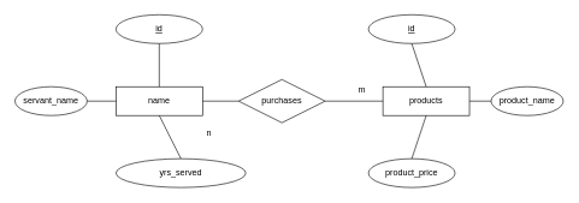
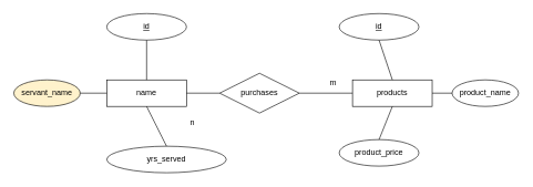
  <mxCell id="0" />
  <mxCell id="1" parent="0" />
  <mxCell id="2" value="name" style="whiteSpace=wrap;html=1;align=center;" vertex="1" parent="1"><mxGeometry x="160" y="120" width="120" height="40" as="geometry" /></mxCell>
  <mxCell id="3" value="id" style="ellipse;whiteSpace=wrap;html=1;align=center;fontStyle=4;" vertex="1" parent="1"><mxGeometry x="160" y="20" width="120" height="40" as="geometry" /></mxCell>
  <mxCell id="4" value="yrs_served" style="ellipse;whiteSpace=wrap;html=1;align=center;" vertex="1" parent="1"><mxGeometry x="160" y="220" width="180" height="40" as="geometry" /></mxCell>
- <mxCell id="5" value="servant_name" style="ellipse;whiteSpace=wrap;html=1;align=center;" vertex="1" parent="1"><mxGeometry x="20" y="120" width="100" height="40" as="geometry" /></mxCell>
+ <mxCell id="5" value="servant_name" style="ellipse;whiteSpace=wrap;html=1;align=center;fillColor=#fff2cc;" vertex="1" parent="1"><mxGeometry x="20" y="120" width="100" height="40" as="geometry" /></mxCell>
  <mxCell id="6" value="" style="endArrow=none;html=1;rounded=0;exitX=0.5;exitY=1;exitDx=0;exitDy=0;entryX=0.5;entryY=0;entryDx=0;entryDy=0;" edge="1" parent="1" source="3" target="2"><mxGeometry relative="1" as="geometry"><mxPoint x="280" y="120" as="sourcePoint" /><mxPoint x="440" y="120" as="targetPoint" /></mxGeometry></mxCell>
  <mxCell id="7" value="" style="endArrow=none;html=1;rounded=0;entryX=0;entryY=0.5;entryDx=0;entryDy=0;exitX=1;exitY=0.5;exitDx=0;exitDy=0;" edge="1" parent="1" source="5" target="2"><mxGeometry relative="1" as="geometry"><mxPoint x="20" y="210" as="sourcePoint" /><mxPoint x="180" y="210" as="targetPoint" /></mxGeometry></mxCell>
  <mxCell id="8" value="" style="endArrow=none;html=1;rounded=0;entryX=0.5;entryY=0;entryDx=0;entryDy=0;exitX=0.5;exitY=1;exitDx=0;exitDy=0;" edge="1" parent="1" source="2" target="4"><mxGeometry relative="1" as="geometry"><mxPoint x="190" y="170" as="sourcePoint" /><mxPoint x="460" y="140" as="targetPoint" /></mxGeometry></mxCell>
  <mxCell id="9" value="products" style="whiteSpace=wrap;html=1;align=center;" vertex="1" parent="1"><mxGeometry x="530" y="120" width="120" height="40" as="geometry" /></mxCell>
  <mxCell id="10" value="id" style="ellipse;whiteSpace=wrap;html=1;align=center;fontStyle=4;" vertex="1" parent="1"><mxGeometry x="510" y="20" width="120" height="40" as="geometry" /></mxCell>
- <mxCell id="11" value="product_price" style="ellipse;whiteSpace=wrap;html=1;align=center;" vertex="1" parent="1"><mxGeometry x="510" y="220" width="120" height="40" as="geometry" /></mxCell>
+ <mxCell id="11" value="product_price" style="ellipse;whiteSpace=wrap;html=1;align=center;" vertex="1" parent="1"><mxGeometry x="510" y="210" width="120" height="40" as="geometry" /></mxCell>
  <mxCell id="12" value="product_name" style="ellipse;whiteSpace=wrap;html=1;align=center;" vertex="1" parent="1"><mxGeometry x="680" y="120" width="100" height="40" as="geometry" /></mxCell>
  <mxCell id="13" value="" style="endArrow=none;html=1;rounded=0;exitX=0.5;exitY=1;exitDx=0;exitDy=0;entryX=0.5;entryY=0;entryDx=0;entryDy=0;" edge="1" parent="1" source="10" target="9"><mxGeometry relative="1" as="geometry"><mxPoint x="630" y="120" as="sourcePoint" /><mxPoint x="790" y="120" as="targetPoint" /></mxGeometry></mxCell>
  <mxCell id="14" value="" style="endArrow=none;html=1;rounded=0;entryX=0.5;entryY=0;entryDx=0;entryDy=0;exitX=0.5;exitY=1;exitDx=0;exitDy=0;" edge="1" parent="1" source="9" target="11"><mxGeometry relative="1" as="geometry"><mxPoint x="540" y="170" as="sourcePoint" /><mxPoint x="810" y="140" as="targetPoint" /></mxGeometry></mxCell>
  <mxCell id="15" value="" style="endArrow=none;html=1;rounded=0;exitX=0;exitY=0.5;exitDx=0;exitDy=0;entryX=1;entryY=0.5;entryDx=0;entryDy=0;" edge="1" parent="1" source="12" target="9"><mxGeometry relative="1" as="geometry"><mxPoint x="580" y="70" as="sourcePoint" /><mxPoint x="580" y="130" as="targetPoint" /></mxGeometry></mxCell>
  <mxCell id="16" value="purchases" style="shape=rhombus;perimeter=rhombusPerimeter;whiteSpace=wrap;html=1;align=center;" vertex="1" parent="1"><mxGeometry x="330" y="110" width="120" height="60" as="geometry" /></mxCell>
  <mxCell id="17" value="" style="endArrow=none;html=1;rounded=0;exitX=1;exitY=0.5;exitDx=0;exitDy=0;entryX=0;entryY=0.5;entryDx=0;entryDy=0;" edge="1" parent="1" source="2" target="16"><mxGeometry relative="1" as="geometry"><mxPoint x="290" y="120" as="sourcePoint" /><mxPoint x="450" y="120" as="targetPoint" /></mxGeometry></mxCell>
  <mxCell id="18" value="" style="endArrow=none;html=1;rounded=0;exitX=0;exitY=0.5;exitDx=0;exitDy=0;entryX=1;entryY=0.5;entryDx=0;entryDy=0;" edge="1" parent="1" source="9" target="16"><mxGeometry relative="1" as="geometry"><mxPoint x="290" y="150" as="sourcePoint" /><mxPoint x="340" y="150" as="targetPoint" /></mxGeometry></mxCell>
  <mxCell id="19" value="n" style="text;strokeColor=none;fillColor=none;spacingLeft=4;spacingRight=4;overflow=hidden;rotatable=0;points=[[0,0.5],[1,0.5]];portConstraint=eastwest;fontSize=12;" vertex="1" parent="1"><mxGeometry x="280" y="170" width="20" height="30" as="geometry" /></mxCell>
  <mxCell id="20" value="m" style="text;strokeColor=none;fillColor=none;spacingLeft=4;spacingRight=4;overflow=hidden;rotatable=0;points=[[0,0.5],[1,0.5]];portConstraint=eastwest;fontSize=12;" vertex="1" parent="1"><mxGeometry x="490" y="110" width="20" height="30" as="geometry" /></mxCell>
